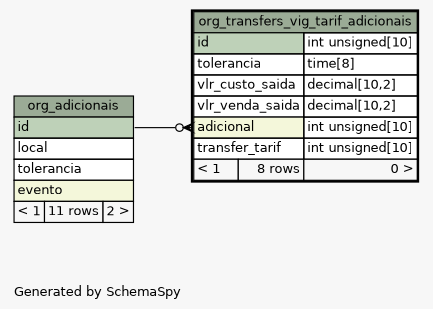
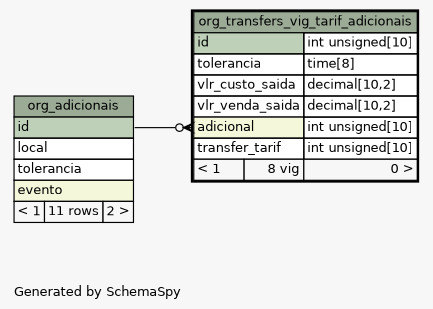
  digraph {
    bgcolor="#f7f7f7"
    fontname="DejaVu Sans"
    fontsize=11
    label="\nGenerated by SchemaSpy"
    labeljust=l
    nodesep=0.18
    rankdir=RL
    ranksep=0.46
    node [fontname="DejaVu Sans" fontsize=11 shape=plaintext]
-   n1 [label=<     <TABLE BORDER="2" CELLBORDER="1" CELLSPACING="0" BGCOLOR="#ffffff">       <TR><TD COLSPAN="3" BGCOLOR="#9bab96" ALIGN="CENTER">org_transfers_vig_tarif_adicionais</TD></TR>       <TR><TD PORT="id" COLSPAN="2" BGCOLOR="#bed1b8" ALIGN="LEFT">id</TD><TD PORT="id.type" ALIGN="LEFT">int unsigned[10]</TD></TR>       <TR><TD PORT="tolerancia" COLSPAN="2" ALIGN="LEFT">tolerancia</TD><TD PORT="tolerancia.type" ALIGN="LEFT">time[8]</TD></TR>       <TR><TD PORT="vlr_custo_saida" COLSPAN="2" ALIGN="LEFT">vlr_custo_saida</TD><TD PORT="vlr_custo_saida.type" ALIGN="LEFT">decimal[10,2]</TD></TR>       <TR><TD PORT="vlr_venda_saida" COLSPAN="2" ALIGN="LEFT">vlr_venda_saida</TD><TD PORT="vlr_venda_saida.type" ALIGN="LEFT">decimal[10,2]</TD></TR>       <TR><TD PORT="adicional" COLSPAN="2" BGCOLOR="#f4f7da" ALIGN="LEFT">adicional</TD><TD PORT="adicional.type" ALIGN="LEFT">int unsigned[10]</TD></TR>       <TR><TD PORT="transfer_tarif" COLSPAN="2" ALIGN="LEFT">transfer_tarif</TD><TD PORT="transfer_tarif.type" ALIGN="LEFT">int unsigned[10]</TD></TR>       <TR><TD ALIGN="LEFT" BGCOLOR="#f7f7f7">&lt; 1</TD><TD ALIGN="RIGHT" BGCOLOR="#f7f7f7">8 rows</TD><TD ALIGN="RIGHT" BGCOLOR="#f7f7f7">0 &gt;</TD></TR>     </TABLE>>]
+   n1 [label=<     <TABLE BORDER="2" CELLBORDER="1" CELLSPACING="0" BGCOLOR="#ffffff">       <TR><TD COLSPAN="3" BGCOLOR="#9bab96" ALIGN="CENTER">org_transfers_vig_tarif_adicionais</TD></TR>       <TR><TD PORT="id" COLSPAN="2" BGCOLOR="#bed1b8" ALIGN="LEFT">id</TD><TD PORT="id.type" ALIGN="LEFT">int unsigned[10]</TD></TR>       <TR><TD PORT="tolerancia" COLSPAN="2" ALIGN="LEFT">tolerancia</TD><TD PORT="tolerancia.type" ALIGN="LEFT">time[8]</TD></TR>       <TR><TD PORT="vlr_custo_saida" COLSPAN="2" ALIGN="LEFT">vlr_custo_saida</TD><TD PORT="vlr_custo_saida.type" ALIGN="LEFT">decimal[10,2]</TD></TR>       <TR><TD PORT="vlr_venda_saida" COLSPAN="2" ALIGN="LEFT">vlr_venda_saida</TD><TD PORT="vlr_venda_saida.type" ALIGN="LEFT">decimal[10,2]</TD></TR>       <TR><TD PORT="adicional" COLSPAN="2" BGCOLOR="#f4f7da" ALIGN="LEFT">adicional</TD><TD PORT="adicional.type" ALIGN="LEFT">int unsigned[10]</TD></TR>       <TR><TD PORT="transfer_tarif" COLSPAN="2" ALIGN="LEFT">transfer_tarif</TD><TD PORT="transfer_tarif.type" ALIGN="LEFT">int unsigned[10]</TD></TR>       <TR><TD ALIGN="LEFT" BGCOLOR="#f7f7f7">&lt; 1</TD><TD ALIGN="RIGHT" BGCOLOR="#f7f7f7">8 vig</TD><TD ALIGN="RIGHT" BGCOLOR="#f7f7f7">0 &gt;</TD></TR>     </TABLE>>]
    n2 [label=<     <TABLE BORDER="0" CELLBORDER="1" CELLSPACING="0" BGCOLOR="#ffffff">       <TR><TD COLSPAN="3" BGCOLOR="#9bab96" ALIGN="CENTER">org_adicionais</TD></TR>       <TR><TD PORT="id" COLSPAN="3" BGCOLOR="#bed1b8" ALIGN="LEFT">id</TD></TR>       <TR><TD PORT="local" COLSPAN="3" ALIGN="LEFT">local</TD></TR>       <TR><TD PORT="tolerancia" COLSPAN="3" ALIGN="LEFT">tolerancia</TD></TR>       <TR><TD PORT="evento" COLSPAN="3" BGCOLOR="#f4f7da" ALIGN="LEFT">evento</TD></TR>       <TR><TD ALIGN="LEFT" BGCOLOR="#f7f7f7">&lt; 1</TD><TD ALIGN="RIGHT" BGCOLOR="#f7f7f7">11 rows</TD><TD ALIGN="RIGHT" BGCOLOR="#f7f7f7">2 &gt;</TD></TR>     </TABLE>>]
    n1 -> n2 [arrowhead=none arrowsize=0.8 arrowtail=crowodot dir=back headport="id:e" tailport="adicional:w" fontname="DejaVu Sans"]
  }
